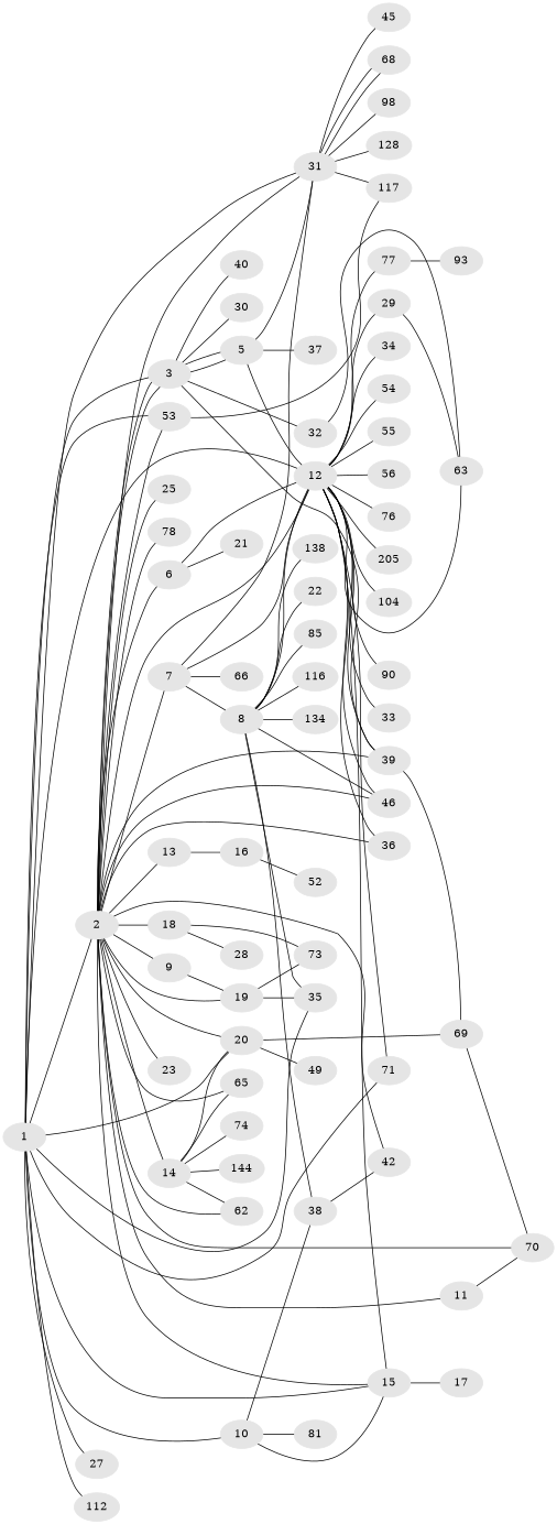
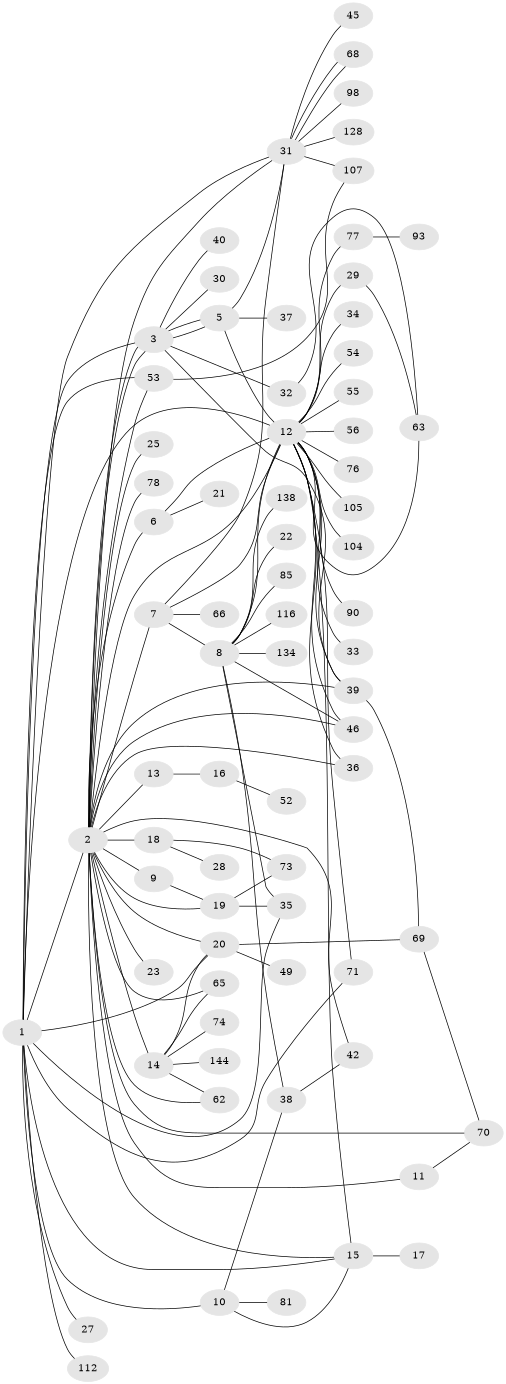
  graph {
    rankdir=LR
    node [color=gray90 style=filled]
    2 [super="+92+100+140+126+131+147+87+120+110+44+58+61+4+64"]
    3
    6
    12 [super="+26+121+139+24+43+75"]
    15
    20 [super="+48"]
    31 [super="+57+104+137"]
    53
    7
    9
    11
    13
    14 [super="+47+51+82+50"]
    18
    19 [super="+67+101+118+146"]
    23
    25
    36
    39 [super="+113+107+86"]
    42
    46 [super="+115+84"]
    62
    65
    70 [super="+88"]
    78
    1
    10 [super="+80"]
    27
    35 [super="+91"]
    71 [super="+72+95"]
    112
    5
    30
    32
    40
    21
    38 [super="+136+59"]
    81
    29
    33
    34
    54
    55
    56 [super="+97"]
    63 [super="+142+94"]
    76
    77
    90
-   105 [label=205]
+   105
    n50 [label=104]
    17
    49
    69
    45
    68 [super="+83"]
    98
-   117
+   117 [label=107]
    128
    8
    66 [super="+96+122"]
    16
    74
    144
    28
    73 [super="+79"]
    37
    22
    85
    116
    134
    138
    93
    52
    2 -- 3 [weight=3]
    2 -- 3
    2 -- 6
    2 -- 12
    2 -- 15
    2 -- 20
    2 -- 31
    2 -- 53
    2 -- 7
    2 -- 9
    2 -- 11
    2 -- 13
    2 -- 14 [weight=2]
    2 -- 18 [weight=3]
    2 -- 19 [weight=2]
    2 -- 23
    2 -- 25
    2 -- 36
    2 -- 39
    2 -- 42
    2 -- 46
    2 -- 62
    2 -- 65
    2 -- 70
    2 -- 78
    3 -- 39
    3 -- 5
    3 -- 5
    3 -- 30
    3 -- 32
    3 -- 40
    6 -- 12
    6 -- 21
    12 -- 15
    12 -- 36
    12 -- 39
    12 -- 46
    12 -- 71 [weight=2]
    12 -- 29
    12 -- 33
    12 -- 34
    12 -- 54
    12 -- 55
    12 -- 56
    12 -- 63 [weight=2]
    12 -- 76
    12 -- 77
    12 -- 90
    12 -- 105
    12 -- n50
    15 -- 17
    20 -- 49
    20 -- 69
    31 -- 45
    31 -- 68
    31 -- 68
    31 -- 98
    31 -- 117
    31 -- 128
    53 -- 117
    7 -- 12
    7 -- 31
    7 -- 8
    7 -- 66
    9 -- 19
    11 -- 70
    13 -- 16
    14 -- 20
    14 -- 62
    14 -- 65
    14 -- 74
    14 -- 144
    18 -- 28
    18 -- 73
    19 -- 35
    19 -- 73
    39 -- 69
    1 -- 2 [weight=2]
    1 -- 3
    1 -- 12
    1 -- 15
    1 -- 20
    1 -- 31
    1 -- 53
    1 -- 10
    1 -- 27
    1 -- 35
    1 -- 71
    1 -- 112
    10 -- 15
    10 -- 38
    10 -- 81
    5 -- 12
    5 -- 31
    5 -- 37
    32 -- 63
    38 -- 42
    29 -- 63
    77 -- 93
    69 -- 70
    8 -- 12 [weight=2]
    8 -- 46 [weight=2]
    8 -- 35
    8 -- 38
    8 -- 22
    8 -- 85
    8 -- 116
    8 -- 134
    8 -- 138
    16 -- 52
  }
